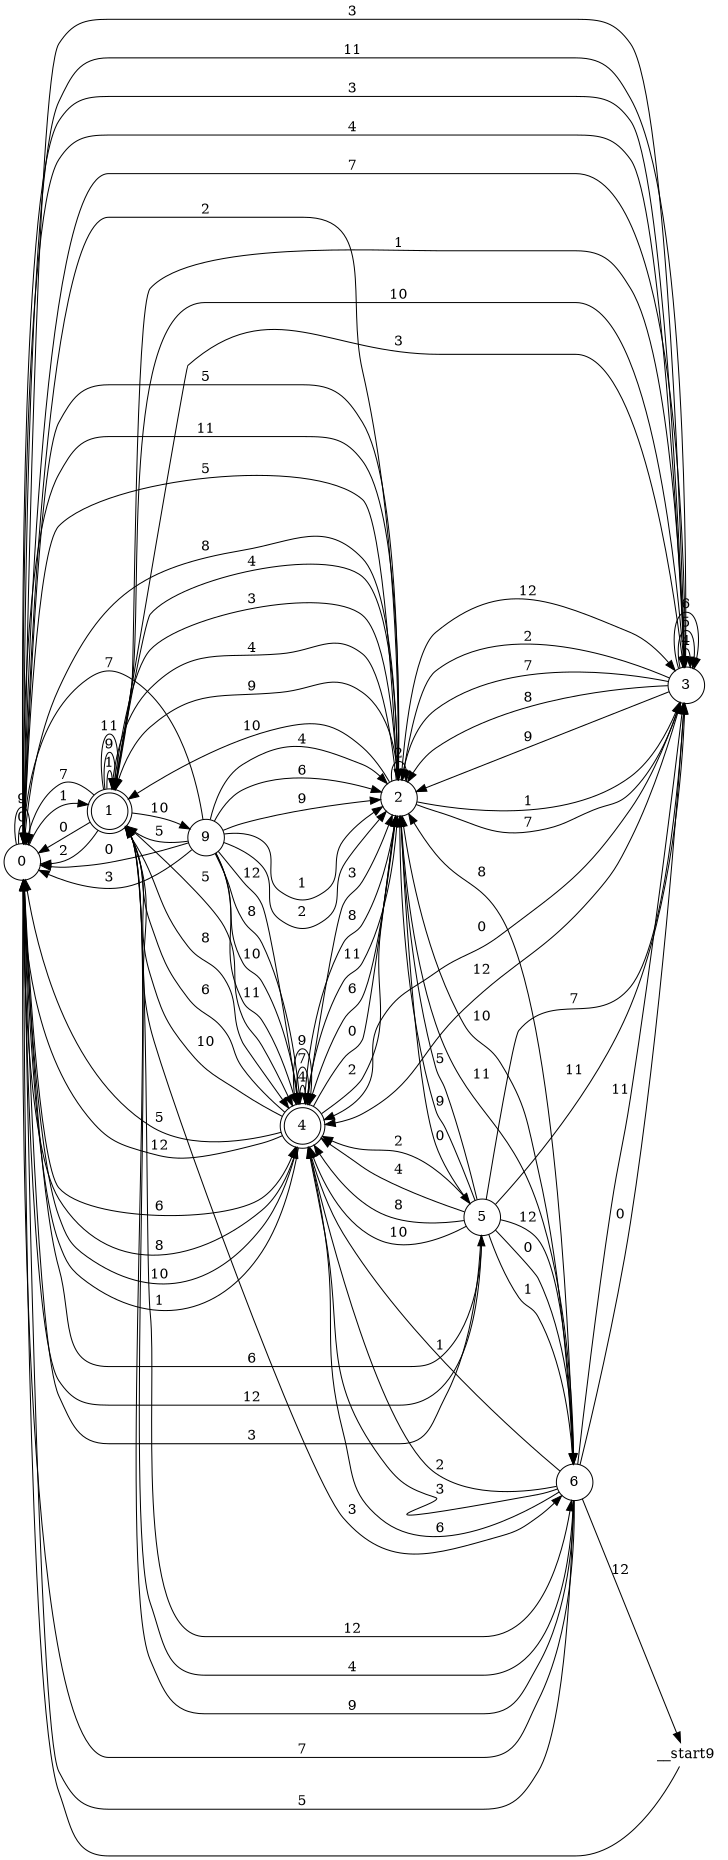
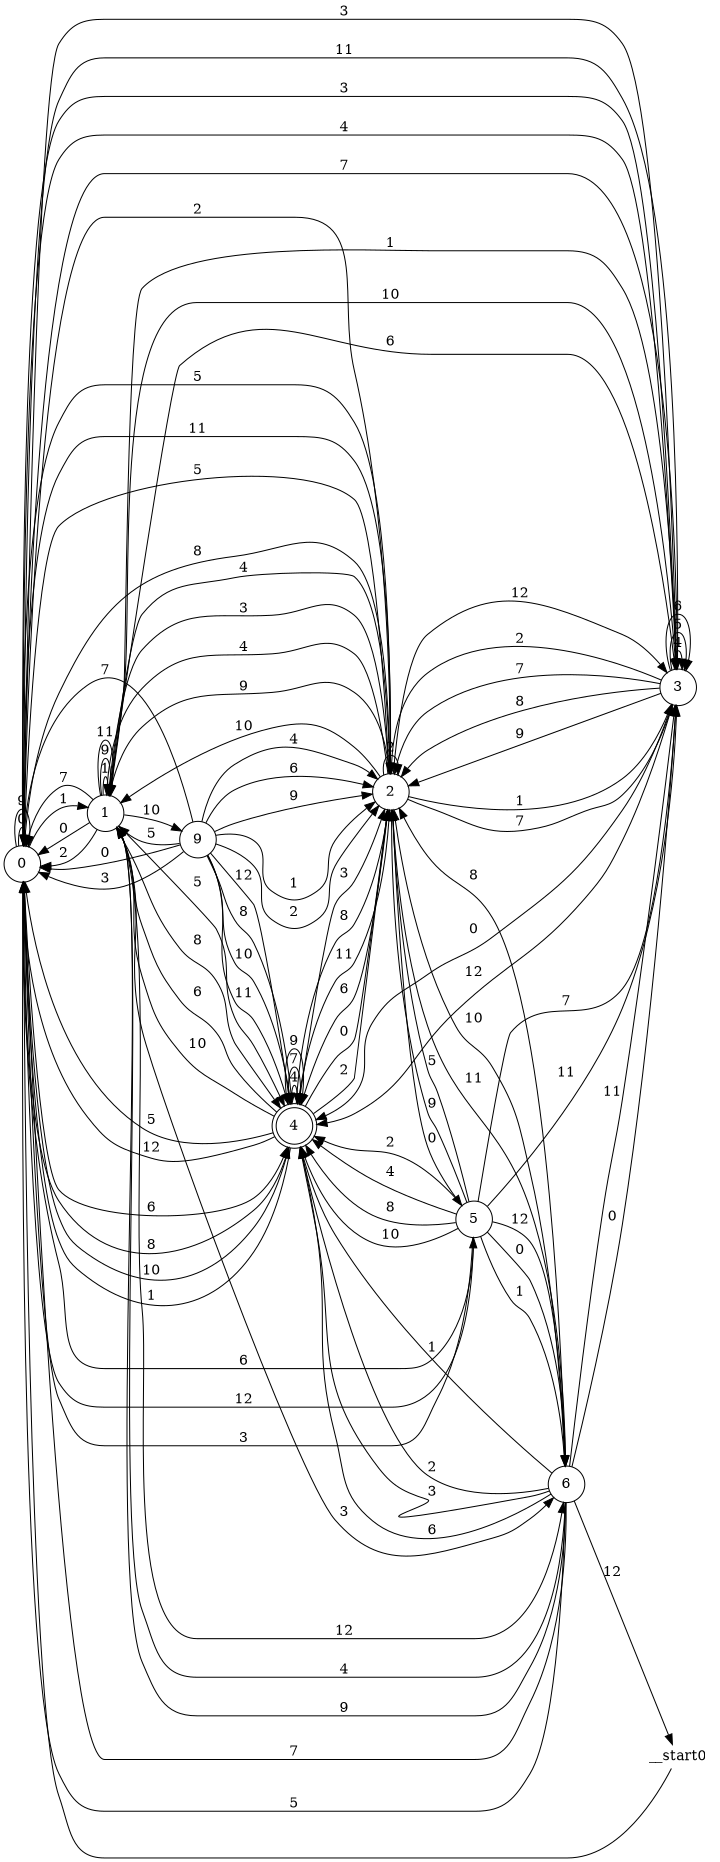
  digraph {
    rankdir=LR
    node [shape=circle]
    n1 [label=0]
-   n2 [label=1 shape=doublecircle]
+   n2 [label=1]
    n3 [label=2]
    n4 [label=3]
    n5 [label=4 shape=doublecircle]
    n6 [label=5]
    n7 [label=6]
    n8 [label=9]
-   __start0 [height=0 shape=none width=0 label=__start9]
+   __start0 [height=0 shape=none width=0]
    n1 -> n1 [label=0]
    n1 -> n1 [label=9]
    n1 -> n2 [label=1]
    n1 -> n3 [label=2]
    n1 -> n3 [label=5]
    n1 -> n3 [label=11]
    n1 -> n4 [label=3]
    n1 -> n4 [label=4]
    n1 -> n4 [label=7]
    n1 -> n5 [label=6]
    n1 -> n5 [label=8]
    n1 -> n5 [label=10]
    n1 -> n6 [label=12]
    n2 -> n1 [label=0]
    n2 -> n1 [label=2]
    n2 -> n1 [label=7]
    n2 -> n2 [label=1]
    n2 -> n2 [label=9]
    n2 -> n2 [label=11]
    n2 -> n3 [label=4]
-   n2 -> n4 [label=3]
+   n2 -> n4 [label=6]
    n2 -> n5 [label=5]
    n2 -> n5 [label=8]
    n2 -> n7 [label=3]
    n2 -> n7 [label=12]
    n2 -> n8 [label=10]
    n3 -> n1 [label=5]
    n3 -> n1 [label=8]
    n3 -> n2 [label=3]
    n3 -> n2 [label=4]
    n3 -> n2 [label=9]
    n3 -> n2 [label=10]
    n3 -> n3 [label=2]
    n3 -> n4 [label=1]
    n3 -> n4 [label=7]
    n3 -> n4 [label=12]
    n3 -> n5 [label=6]
    n3 -> n6 [label=0]
    n3 -> n7 [label=11]
    n4 -> n1 [label=3]
    n4 -> n1 [label=11]
    n4 -> n2 [label=1]
    n4 -> n2 [label=10]
    n4 -> n3 [label=2]
    n4 -> n3 [label=7]
    n4 -> n3 [label=8]
    n4 -> n3 [label=9]
    n4 -> n4 [label=4]
    n4 -> n4 [label=5]
    n4 -> n4 [label=6]
    n4 -> n5 [label=0]
    n4 -> n5 [label=12]
    n5 -> n1 [label=1]
    n5 -> n1 [label=5]
    n5 -> n1 [label=12]
    n5 -> n2 [label=6]
    n5 -> n2 [label=10]
    n5 -> n3 [label=0]
    n5 -> n3 [label=2]
    n5 -> n3 [label=3]
    n5 -> n3 [label=8]
    n5 -> n3 [label=11]
    n5 -> n5 [label=4]
    n5 -> n5 [label=7]
    n5 -> n5 [label=9]
    n6 -> n1 [label=3]
    n6 -> n1 [label=6]
    n6 -> n3 [label=5]
    n6 -> n3 [label=9]
    n6 -> n4 [label=7]
    n6 -> n4 [label=11]
    n6 -> n5 [label=2]
    n6 -> n5 [label=4]
    n6 -> n5 [label=8]
    n6 -> n5 [label=10]
    n6 -> n7 [label=0]
    n6 -> n7 [label=1]
    n6 -> n7 [label=12]
    n7 -> n1 [label=5]
    n7 -> n1 [label=7]
    n7 -> n2 [label=4]
    n7 -> n2 [label=9]
    n7 -> n3 [label=8]
    n7 -> n3 [label=10]
    n7 -> n4 [label=0]
    n7 -> n4 [label=11]
    n7 -> n5 [label=1]
    n7 -> n5 [label=2]
    n7 -> n5 [label=3]
    n7 -> n5 [label=6]
    n7 -> __start0 [label=12]
    n8 -> n1 [label=0]
    n8 -> n1 [label=3]
    n8 -> n1 [label=7]
    n8 -> n2 [label=5]
    n8 -> n3 [label=1]
    n8 -> n3 [label=2]
    n8 -> n3 [label=4]
    n8 -> n3 [label=6]
    n8 -> n3 [label=9]
    n8 -> n5 [label=8]
    n8 -> n5 [label=10]
    n8 -> n5 [label=11]
    n8 -> n5 [label=12]
    __start0 -> n1
  }
